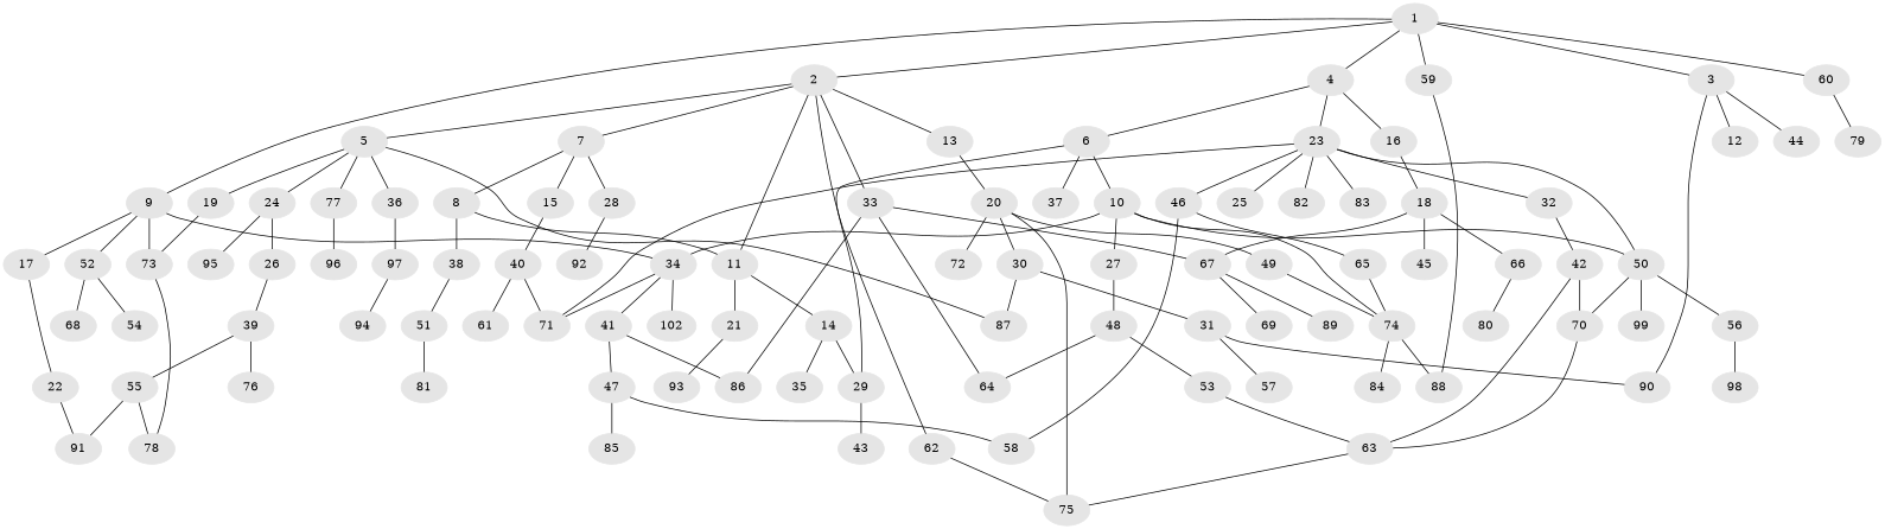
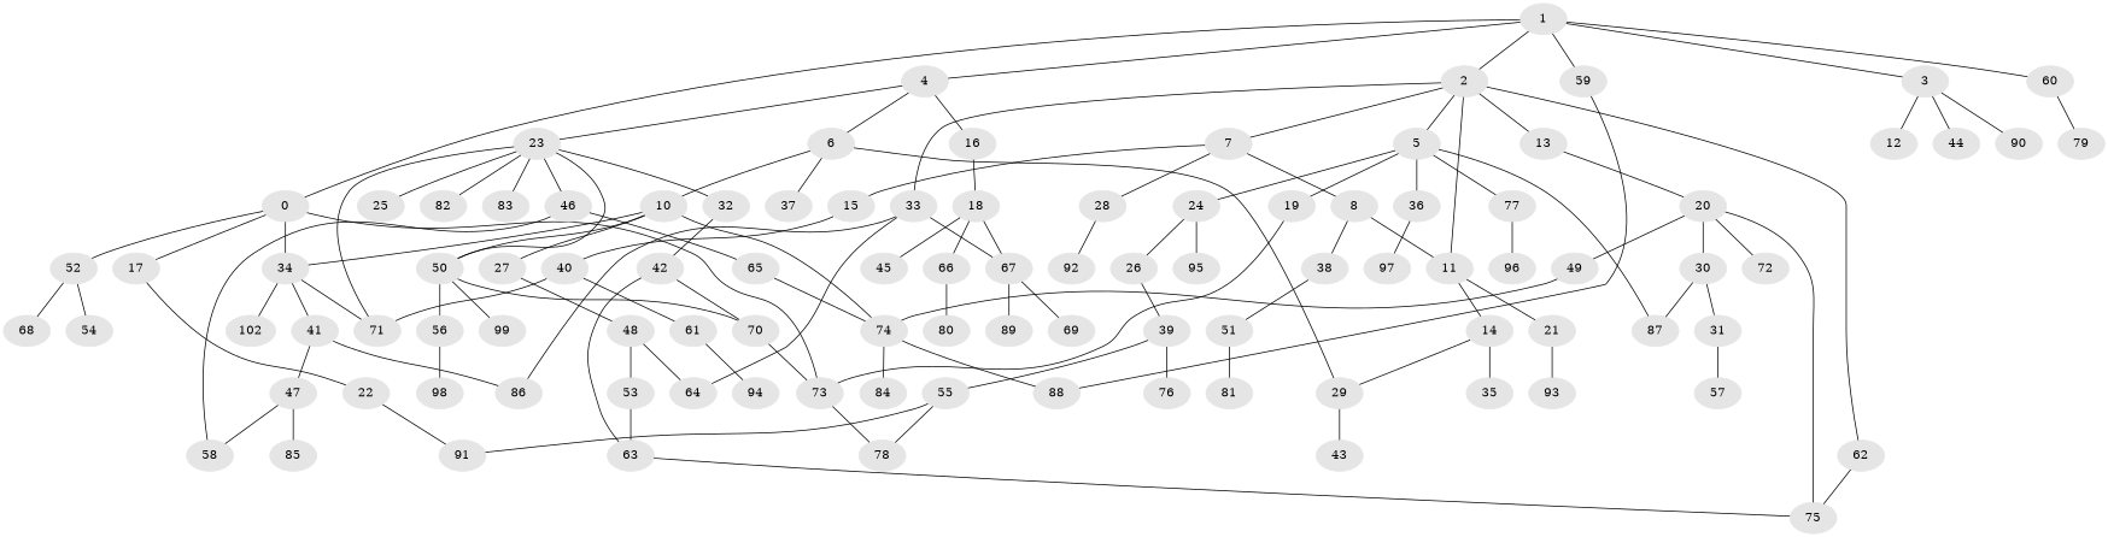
  graph {
    node [color=gray90 style=filled]
    1
    2
    3
    4
-   9
+   9 [label=0]
    59
    60
    5
    7
    11
    13
    33
    62
    12
    44
    90
    6
    16
    23
    17
    34
    52
    73
    88
    79
    19
    24
    36
    77
    87
    8
    15
    28
    14
    21
    20
    67
    64
    86
    75
    10
    29
    37
    18
    50
    25
    32
    46
    71
    82
    83
    26
    95
    97
    96
    27
    74
    43
    38
    40
    92
    51
    22
    41
    n65 [label=102]
    54
    68
    78
    48
    70
    56
    99
    84
    35
    93
    30
    49
    72
    61
    45
    66
    91
    80
    69
    89
    31
    42
    58
    65
    39
    55
    76
    53
    57
    63
    47
    81
    94
    85
    98
    1 -- 2
    1 -- 3
    1 -- 4
    1 -- 9
    1 -- 59
    1 -- 60
    2 -- 5
    2 -- 7
    2 -- 11
    2 -- 13
    2 -- 33
    2 -- 62
    3 -- 12
    3 -- 44
    3 -- 90
    4 -- 6
    4 -- 16
    4 -- 23
    9 -- 17
    9 -- 34
    9 -- 52
    9 -- 73
    59 -- 88
    60 -- 79
    5 -- 19
    5 -- 24
    5 -- 36
    5 -- 77
    5 -- 87
    7 -- 8
    7 -- 15
    7 -- 28
    11 -- 14
    11 -- 21
    13 -- 20
    33 -- 67
    33 -- 64
    33 -- 86
    62 -- 75
    6 -- 10
    6 -- 29
    6 -- 37
    16 -- 18
    23 -- 50
    23 -- 25
    23 -- 32
    23 -- 46
    23 -- 71
    23 -- 82
    23 -- 83
    17 -- 22
    34 -- 71
    34 -- 41
    34 -- n65
    52 -- 54
    52 -- 68
    73 -- 78
    19 -- 73
    24 -- 26
    24 -- 95
    36 -- 97
    77 -- 96
    8 -- 11
    8 -- 38
    15 -- 40
    28 -- 92
    14 -- 29
    14 -- 35
    21 -- 93
    20 -- 75
    20 -- 30
    20 -- 49
    20 -- 72
    67 -- 69
    67 -- 89
    10 -- 34
    10 -- 50
    10 -- 27
    10 -- 74
    29 -- 43
    18 -- 67
    18 -- 45
    18 -- 66
    50 -- 70
    50 -- 56
    50 -- 99
    32 -- 42
    46 -- 58
    46 -- 65
    26 -- 39
    27 -- 48
    74 -- 88
    74 -- 84
    38 -- 51
    40 -- 71
    40 -- 61
    51 -- 81
    22 -- 91
    41 -- 86
    41 -- 47
    48 -- 64
    48 -- 53
-   70 -- 63
+   70 -- 73
    56 -- 98
    30 -- 87
    30 -- 31
    49 -- 74
-   97 -- 94
+   61 -- 94
    66 -- 80
-   31 -- 90
    31 -- 57
    42 -- 70
    42 -- 63
    65 -- 74
    39 -- 55
    39 -- 76
    55 -- 78
    55 -- 91
    53 -- 63
    63 -- 75
    47 -- 58
    47 -- 85
  }
